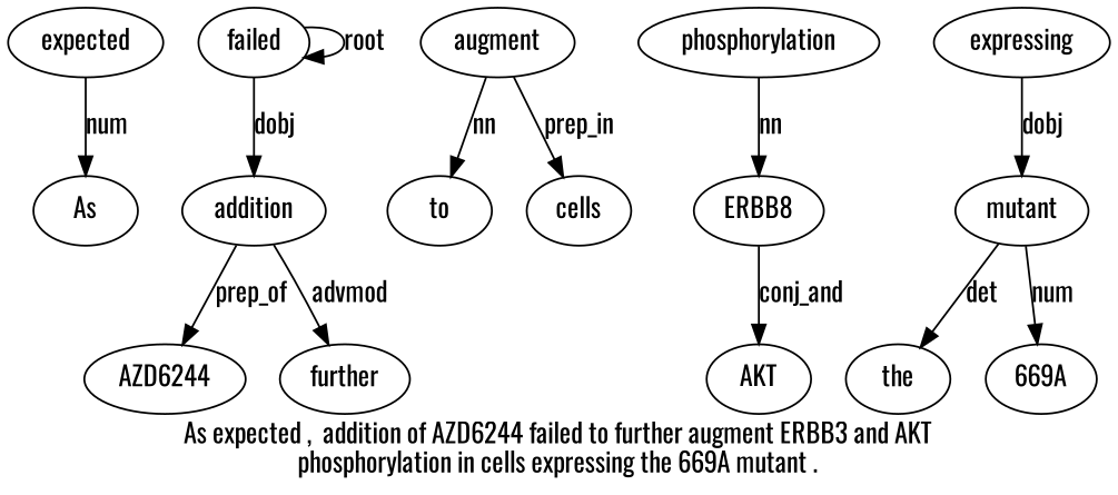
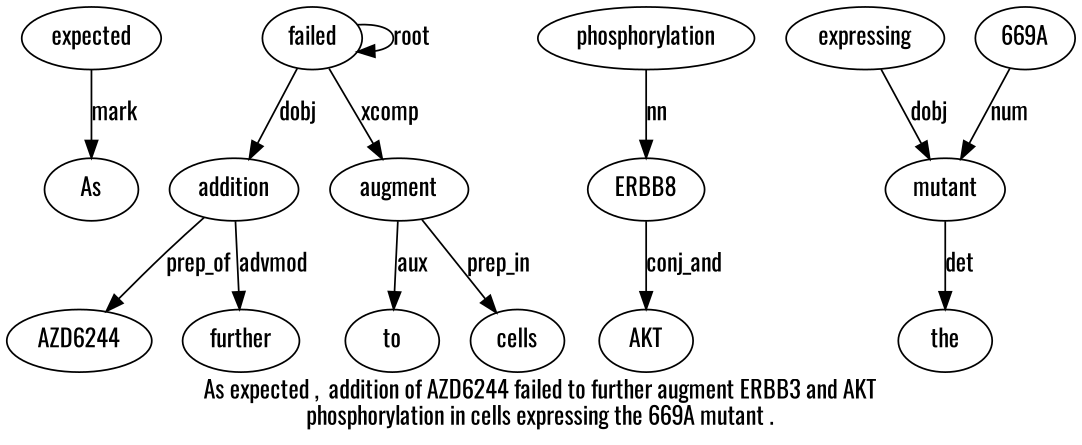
  digraph {
    fontname=Oswald
    label="As expected ,  addition of AZD6244 failed to further augment ERBB3 and AKT\nphosphorylation in cells expressing the 669A mutant ."
    node [fillcolor=white fontname=Oswald style=filled]
    edge [fontname=Oswald]
    n1 [label=expected]
    n2 [label=As]
    n3 [label=failed]
    n4 [label=addition]
    n5 [label=augment]
    n6 [label=AZD6244]
    n7 [label=further]
    n8 [label=to]
    n9 [label=cells]
    n10 [label=phosphorylation]
    n11 [label=ERBB8]
    n12 [label=AKT]
    n13 [label=expressing]
    n14 [label=mutant]
    n15 [label=the]
    n16 [label="669A"]
-   n1 -> n2 [label=num]
+   n1 -> n2 [label=mark]
    n3 -> n3 [label=root]
    n3 -> n4 [label=dobj]
+   n3 -> n5 [label=xcomp]
    n4 -> n6 [label=prep_of]
    n4 -> n7 [label=advmod]
-   n5 -> n8 [label=nn]
+   n5 -> n8 [label=aux]
    n5 -> n9 [label=prep_in]
    n10 -> n11 [label=nn]
    n11 -> n12 [label=conj_and]
    n13 -> n14 [label=dobj]
    n14 -> n15 [label=det]
-   n14 -> n16 [label=num]
+   n16 -> n14 [label=num]
  }
